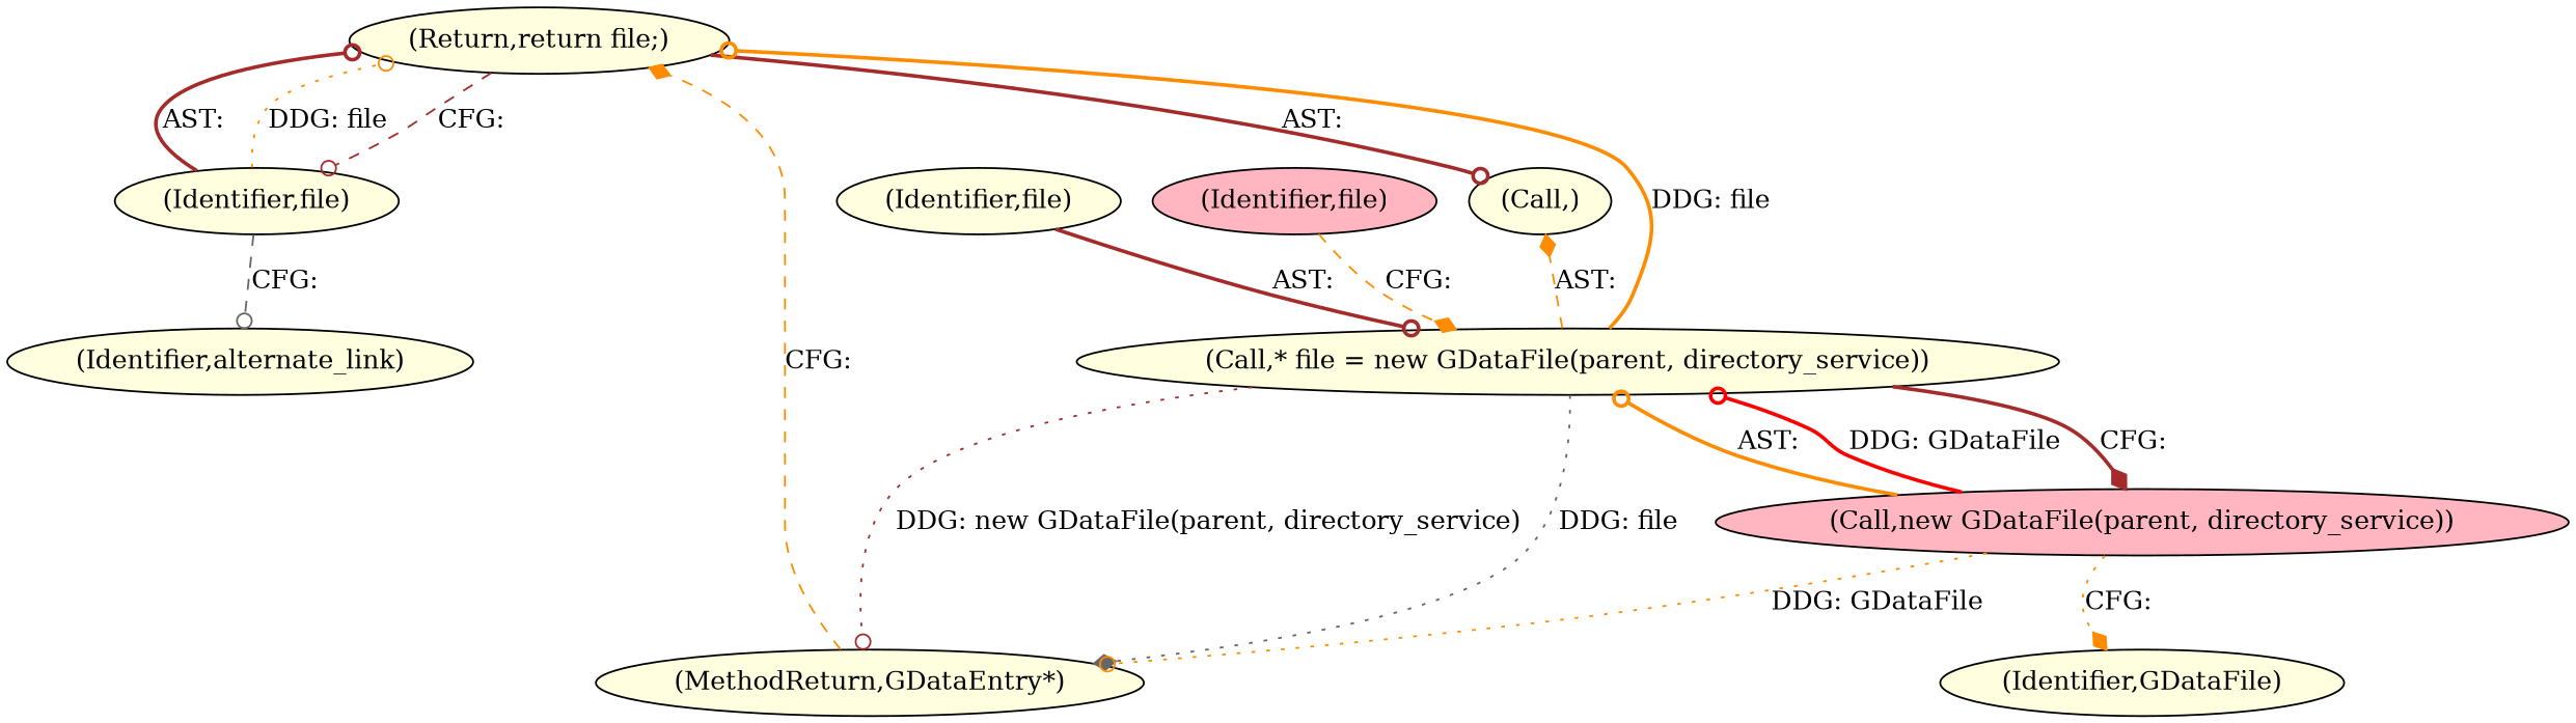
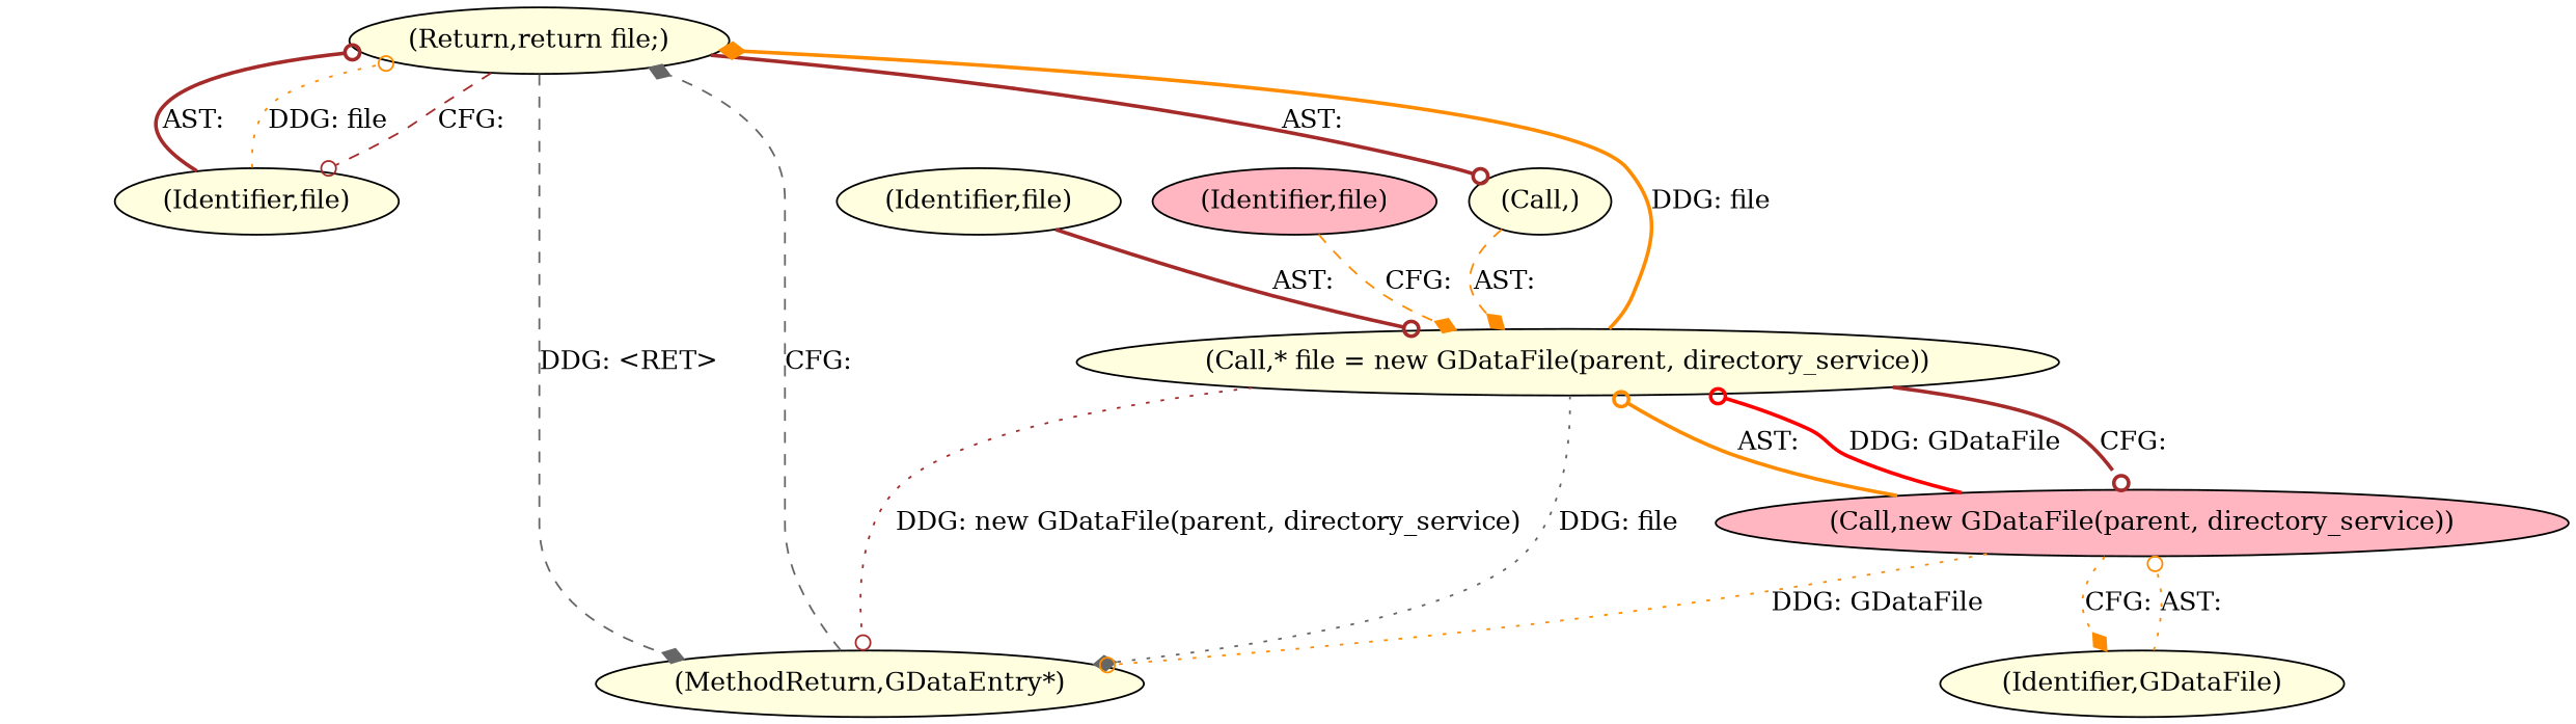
  digraph {
    node [fillcolor=lightyellow style=filled]
    edge [arrowhead=odot color=darkorange style=bold]
    n1 [label="(Return,return file;)"]
    n2 [label="(Identifier,file)"]
    n3 [label="(Call,)"]
    n4 [label="(MethodReturn,GDataEntry*)"]
-   n5 [label="(Identifier,alternate_link)"]
    n6 [label="(Call,* file = new GDataFile(parent, directory_service))"]
    n7 [fillcolor=lightpink label="(Call,new GDataFile(parent, directory_service))"]
    n8 [label="(Identifier,GDataFile)"]
    n9 [label="(Identifier,file)"]
    n10 [fillcolor=lightpink label="(Identifier,file)"]
    n1 -> n2 [color=brown label="CFG: " style=dashed]
    n1 -> n3 [color=brown label="AST: "]
+   n1 -> n4 [arrowhead=diamond color=gray40 label="DDG: <RET>" style=dashed]
    n2 -> n1 [color=brown label="AST: "]
    n2 -> n1 [label="DDG: file" style=dotted]
-   n2 -> n5 [color=gray40 label="CFG: " style=dashed]
-   n4 -> n1 [arrowhead=diamond label="CFG: " style=dashed]
-   n6 -> n1 [label="DDG: file"]
-   n6 -> n3 [arrowhead=diamond label="AST: " style=dashed]
+   n4 -> n1 [arrowhead=diamond color=gray40 label="CFG: " style=dashed]
+   n6 -> n1 [arrowhead=diamond label="DDG: file"]
+   n3 -> n6 [arrowhead=diamond label="AST: " style=dashed]
    n6 -> n4 [color=brown label="DDG: new GDataFile(parent, directory_service)" style=dotted]
    n6 -> n4 [arrowhead=diamond color=gray40 label="DDG: file" style=dotted]
-   n6 -> n7 [arrowhead=diamond color=brown label="CFG: "]
+   n6 -> n7 [color=brown label="CFG: "]
    n7 -> n4 [label="DDG: GDataFile" style=dotted]
    n7 -> n6 [label="AST: "]
    n7 -> n6 [color=red label="DDG: GDataFile"]
    n7 -> n8 [arrowhead=diamond label="CFG: " style=dotted]
+   n8 -> n7 [label="AST: " style=dotted]
    n9 -> n6 [color=brown label="AST: "]
    n10 -> n6 [arrowhead=diamond label="CFG: " style=dashed]
  }
